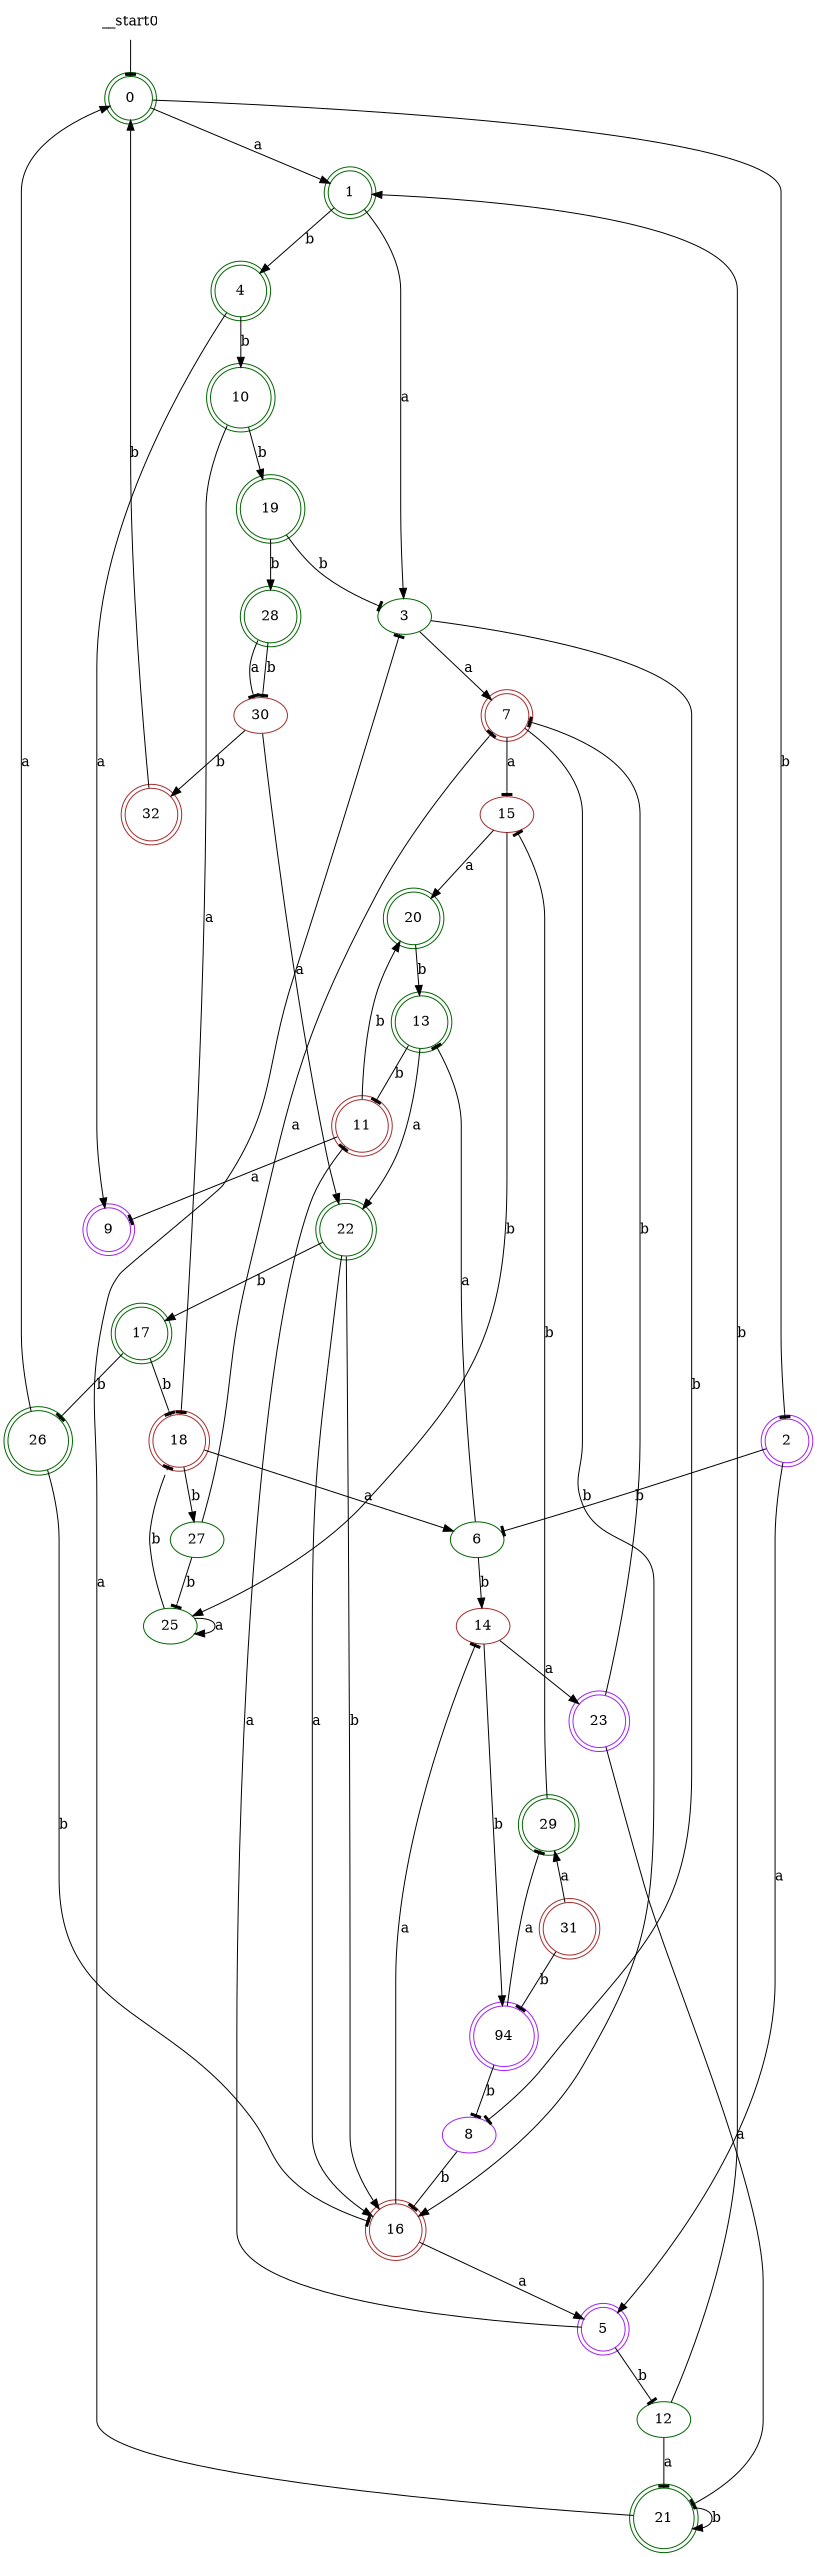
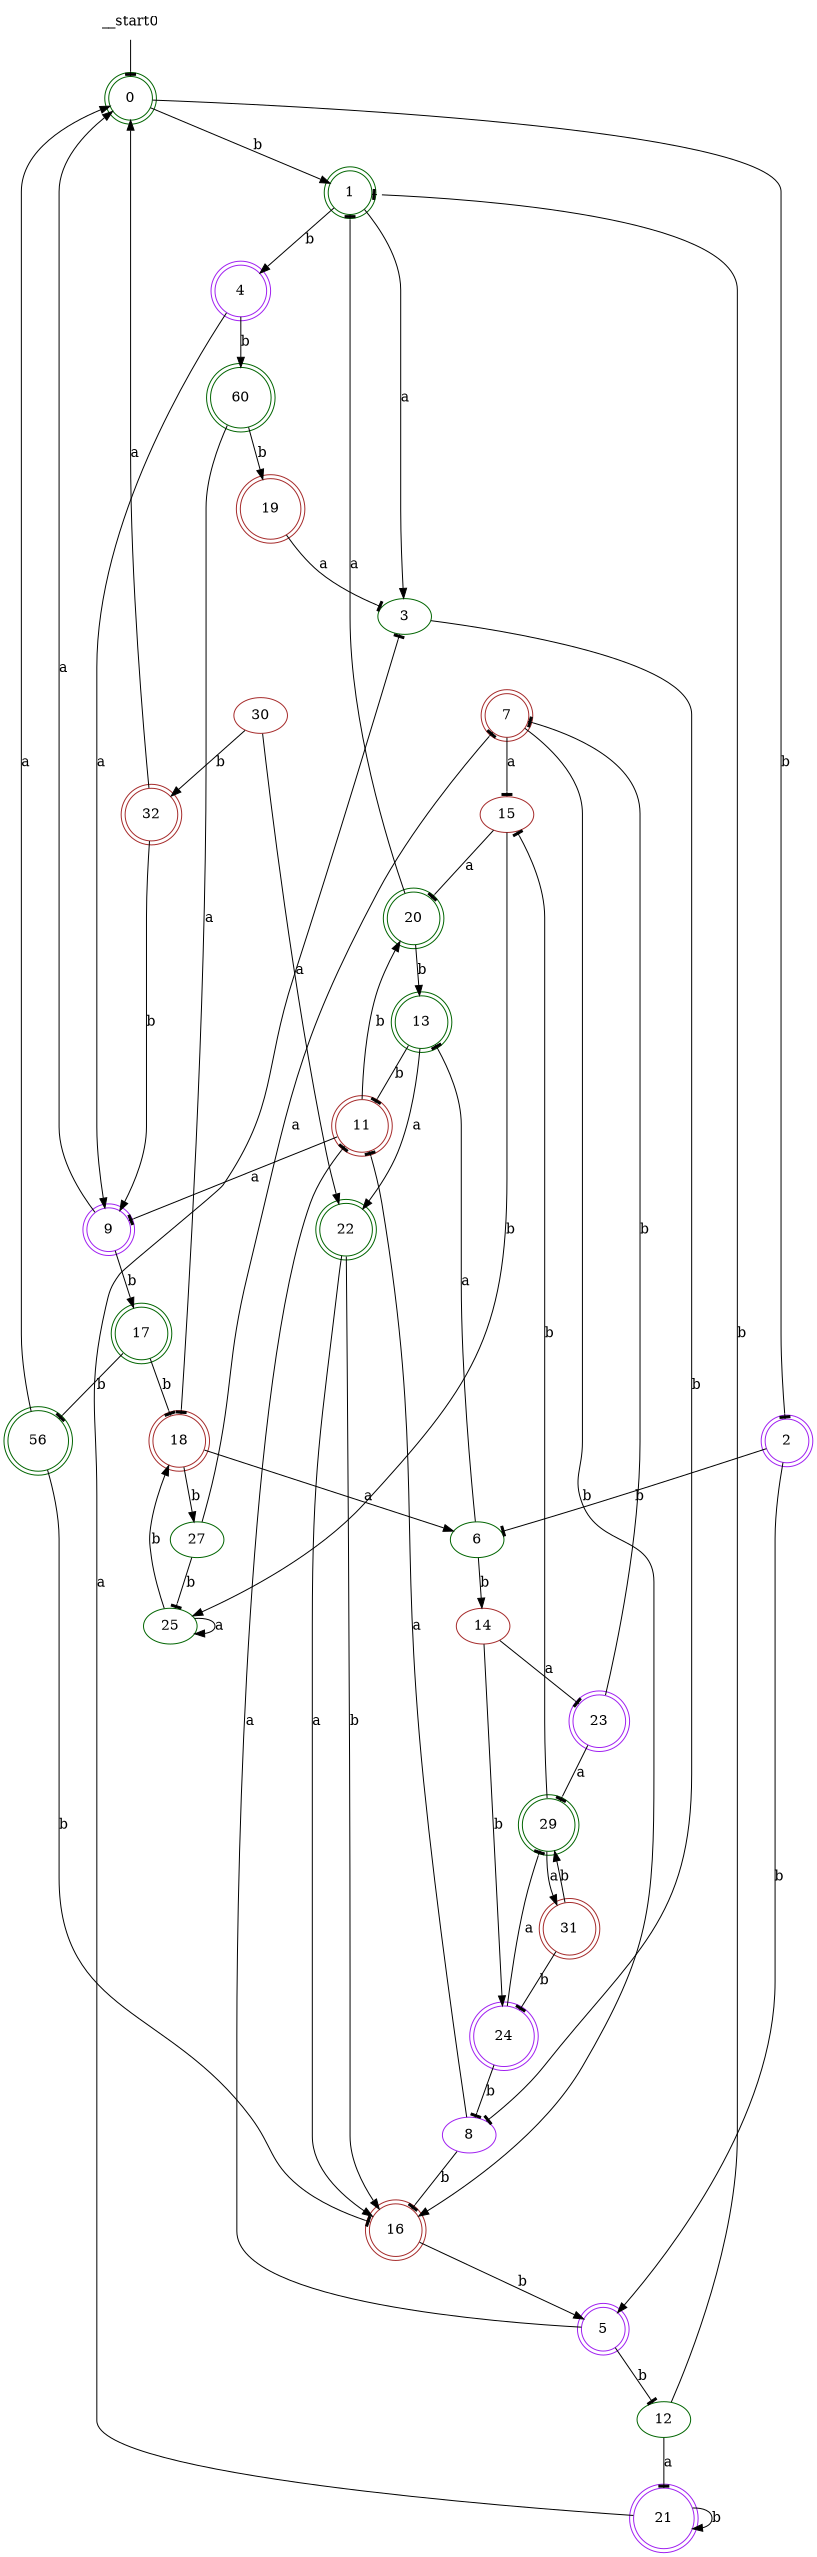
  digraph {
    node [color=darkgreen shape=doublecircle]
    edge [arrowhead=normal]
    __start0 [shape=none]
    0
    1
    2 [color=purple]
    3 [shape=""]
-   4
+   4 [color=purple]
    5 [color=purple]
    6 [shape=""]
    7 [color=brown]
    8 [color=purple shape=""]
    9 [color=purple]
-   10
+   10 [label=60]
    11 [color=brown]
    12 [shape=""]
    13
    14 [color=brown shape=""]
    15 [color=brown shape=""]
    16 [color=brown]
    17
    18 [color=brown]
-   19
+   19 [color=brown]
    20
-   21
+   21 [color=purple]
    22
    23 [color=purple]
-   24 [color=purple label=94]
+   24 [color=purple]
    25 [shape=""]
-   26
+   26 [label=56]
    27 [shape=""]
-   28
    29
    30 [color=brown shape=""]
    31 [color=brown]
    32 [color=brown]
    __start0 -> 0 [arrowhead=tee]
-   0 -> 1 [label=a]
+   0 -> 1 [label=b]
    0 -> 2 [arrowhead=tee label=b]
    1 -> 3 [label=a]
    1 -> 4 [label=b]
-   2 -> 5 [label=a]
+   2 -> 5 [label=b]
    2 -> 6 [arrowhead=tee label=b]
-   3 -> 7 [label=a]
    3 -> 8 [arrowhead=tee label=b]
    4 -> 9 [label=a]
    4 -> 10 [label=b]
    5 -> 11 [arrowhead=tee label=a]
    5 -> 12 [arrowhead=tee label=b]
    6 -> 13 [arrowhead=tee label=a]
    6 -> 14 [label=b]
    7 -> 15 [arrowhead=tee label=a]
    7 -> 16 [label=b]
+   8 -> 11 [arrowhead=tee label=a]
    8 -> 16 [arrowhead=tee label=b]
-   22 -> 17 [label=b]
+   9 -> 0 [label=a]
+   9 -> 17 [label=b]
    10 -> 18 [arrowhead=tee label=a]
    10 -> 19 [label=b]
    11 -> 9 [arrowhead=tee label=a]
    11 -> 20 [label=b]
-   12 -> 1 [label=b]
+   12 -> 1 [arrowhead=tee label=b]
    12 -> 21 [arrowhead=tee label=a]
    13 -> 11 [arrowhead=tee label=b]
    13 -> 22 [label=a]
-   14 -> 23 [label=a]
+   14 -> 23 [arrowhead=tee label=a]
    14 -> 24 [label=b]
-   15 -> 20 [label=a]
+   15 -> 20 [arrowhead=tee label=a]
    15 -> 25 [label=b]
-   16 -> 5 [label=a]
-   16 -> 14 [arrowhead=tee label=a]
+   16 -> 5 [label=b]
    17 -> 18 [arrowhead=tee label=b]
    17 -> 26 [arrowhead=tee label=b]
    18 -> 6 [label=a]
    18 -> 27 [label=b]
-   19 -> 3 [arrowhead=tee label=b]
-   19 -> 28 [label=b]
+   19 -> 3 [arrowhead=tee label=a]
+   20 -> 1 [arrowhead=tee label=a]
    20 -> 13 [label=b]
    21 -> 3 [arrowhead=tee label=a]
    21 -> 21 [label=b]
    22 -> 16 [label=a]
    22 -> 16 [label=b]
    23 -> 7 [arrowhead=tee label=b]
-   23 -> 21 [arrowhead=tee label=a]
+   23 -> 29 [arrowhead=tee label=a]
    24 -> 8 [arrowhead=tee label=b]
    24 -> 29 [arrowhead=tee label=a]
-   25 -> 18 [arrowhead=tee label=b]
+   25 -> 18 [label=b]
    25 -> 25 [label=a]
    26 -> 0 [label=a]
    26 -> 16 [arrowhead=tee label=b]
    27 -> 7 [arrowhead=tee label=a]
    27 -> 25 [arrowhead=tee label=b]
-   28 -> 30 [arrowhead=tee label=a]
-   28 -> 30 [arrowhead=tee label=b]
    29 -> 15 [arrowhead=tee label=b]
+   29 -> 31 [label=a]
    30 -> 22 [label=a]
    30 -> 32 [label=b]
    31 -> 24 [arrowhead=tee label=b]
-   31 -> 29 [label=a]
-   32 -> 0 [label=b]
+   31 -> 29 [label=b]
+   32 -> 0 [label=a]
+   32 -> 9 [label=b]
  }
